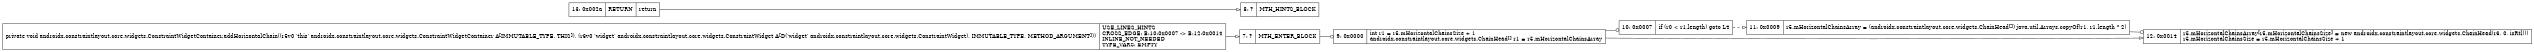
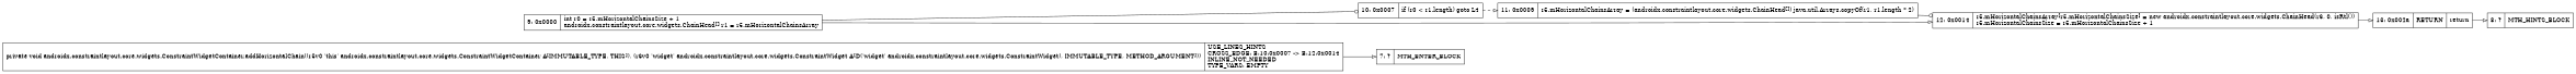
  digraph {
    rankdir=LR
    node [shape=record]
    edge [arrowhead=onormal]
    n1 [label="{7\:\ ?|MTH_ENTER_BLOCK\l}"]
-   n2 [label="{9\:\ 0x0000|int r1 = r5.mHorizontalChainsSize + 1\landroidx.constraintlayout.core.widgets.ChainHead[] r1 = r5.mHorizontalChainsArray\l}"]
+   n2 [label="{9\:\ 0x0000|int r0 = r5.mHorizontalChainsSize + 1\landroidx.constraintlayout.core.widgets.ChainHead[] r1 = r5.mHorizontalChainsArray\l}"]
    n3 [label="{10\:\ 0x0007|if (r0 \< r1.length) goto L4\l}"]
    n4 [label="{12\:\ 0x0014|r5.mHorizontalChainsArray[r5.mHorizontalChainsSize] = new androidx.constraintlayout.core.widgets.ChainHead(r6, 0, isRtl())\lr5.mHorizontalChainsSize = r5.mHorizontalChainsSize + 1\l}"]
    n5 [label="{11\:\ 0x0009|r5.mHorizontalChainsArray = (androidx.constraintlayout.core.widgets.ChainHead[]) java.util.Arrays.copyOf(r1, r1.length * 2)\l}"]
    n6 [label="{13\:\ 0x002a|RETURN\l|return\l}"]
    n7 [label="{8\:\ ?|MTH_HINTS_BLOCK\l}"]
    n8 [label="{private void androidx.constraintlayout.core.widgets.ConstraintWidgetContainer.addHorizontalChain((r5v0 'this' androidx.constraintlayout.core.widgets.ConstraintWidgetContainer A[IMMUTABLE_TYPE, THIS]), (r6v0 'widget' androidx.constraintlayout.core.widgets.ConstraintWidget A[D('widget' androidx.constraintlayout.core.widgets.ConstraintWidget), IMMUTABLE_TYPE, METHOD_ARGUMENT]))  | USE_LINES_HINTS\lCROSS_EDGE: B:10:0x0007 \-\> B:12:0x0014\lINLINE_NOT_NEEDED\lTYPE_VARS: EMPTY\l}"]
-   n1 -> n2 [arrowhead=odot]
    n2 -> n3 [arrowhead=odot]
    n2 -> n4
    n3 -> n5 [style=dashed]
+   n4 -> n6
    n5 -> n4 [arrowhead=odot]
    n6 -> n7
    n8 -> n1
  }
